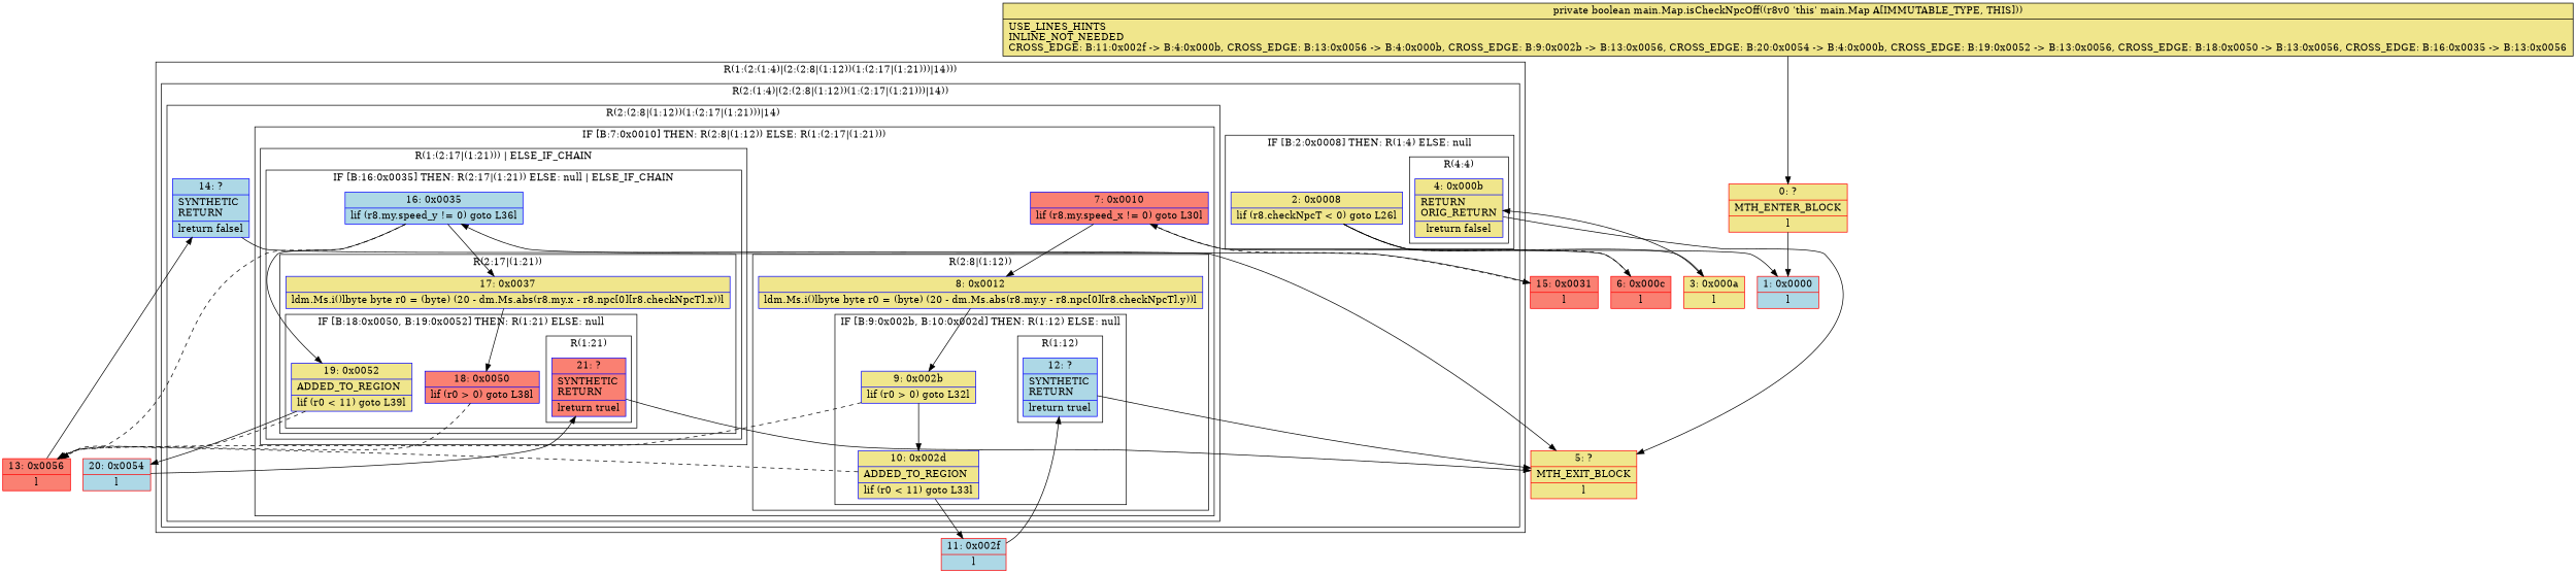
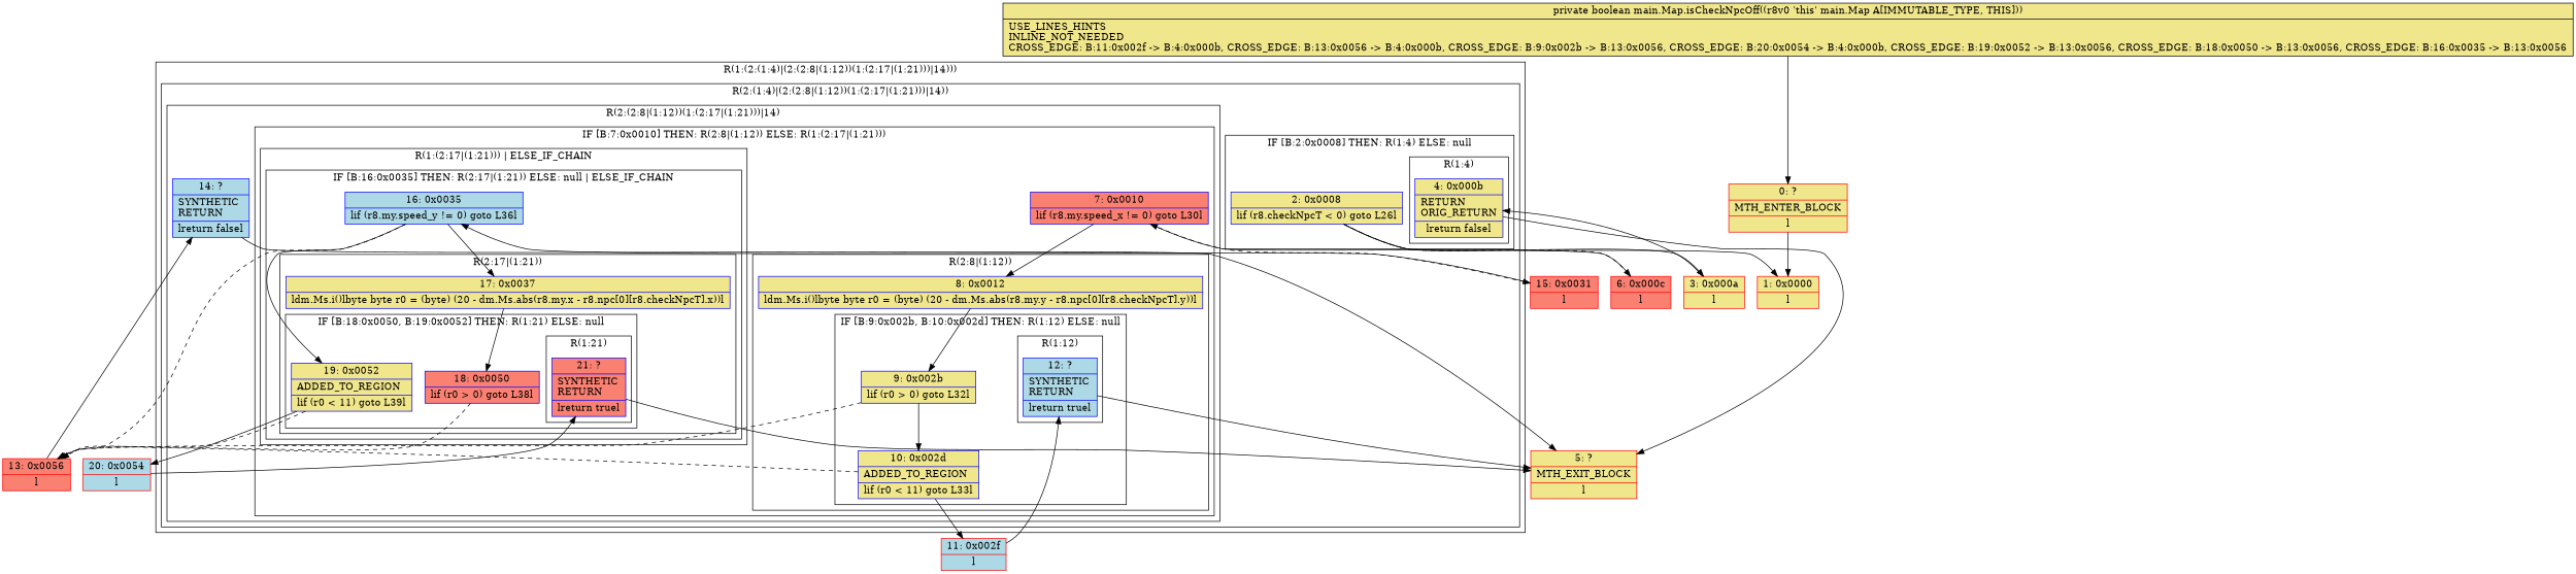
  digraph {
    node [color=blue fillcolor=khaki shape=record style=filled]
    n1 [label="{4\:\ 0x000b|RETURN\lORIG_RETURN\l|lreturn falsel}"]
    n2 [label="{2\:\ 0x0008|lif (r8.checkNpcT \< 0) goto L26l}"]
    n3 [fillcolor=lightblue label="{12\:\ ?|SYNTHETIC\lRETURN\l|lreturn truel}"]
    n4 [label="{9\:\ 0x002b|lif (r0 \> 0) goto L32l}"]
    n5 [label="{10\:\ 0x002d|ADDED_TO_REGION\l|lif (r0 \< 11) goto L33l}"]
    n6 [label="{8\:\ 0x0012|ldm.Ms.i()lbyte byte r0 = (byte) (20 \- dm.Ms.abs(r8.my.y \- r8.npc[0][r8.checkNpcT].y))l}"]
    n7 [fillcolor=salmon label="{21\:\ ?|SYNTHETIC\lRETURN\l|lreturn truel}"]
    n8 [fillcolor=salmon label="{18\:\ 0x0050|lif (r0 \> 0) goto L38l}"]
    n9 [label="{19\:\ 0x0052|ADDED_TO_REGION\l|lif (r0 \< 11) goto L39l}"]
    n10 [label="{17\:\ 0x0037|ldm.Ms.i()lbyte byte r0 = (byte) (20 \- dm.Ms.abs(r8.my.x \- r8.npc[0][r8.checkNpcT].x))l}"]
    n11 [fillcolor=lightblue label="{16\:\ 0x0035|lif (r8.my.speed_y != 0) goto L36l}"]
    n12 [fillcolor=salmon label="{7\:\ 0x0010|lif (r8.my.speed_x != 0) goto L30l}"]
    n13 [fillcolor=lightblue label="{14\:\ ?|SYNTHETIC\lRETURN\l|lreturn falsel}"]
    n14 [color=red label="{5\:\ ?|MTH_EXIT_BLOCK\l|l}"]
    n15 [color=red label="{3\:\ 0x000a|l}"]
    n16 [color=red fillcolor=salmon label="{6\:\ 0x000c|l}"]
-   n17 [color=red fillcolor=lightblue label="{1\:\ 0x0000|l}"]
+   n17 [color=red label="{1\:\ 0x0000|l}"]
    n18 [color=red fillcolor=salmon label="{13\:\ 0x0056|l}"]
    n19 [color=red fillcolor=lightblue label="{11\:\ 0x002f|l}"]
    n20 [color=red fillcolor=lightblue label="{20\:\ 0x0054|l}"]
    n21 [color=red fillcolor=salmon label="{15\:\ 0x0031|l}"]
    n22 [color=red label="{0\:\ ?|MTH_ENTER_BLOCK\l|l}"]
    n23 [label="{private boolean main.Map.isCheckNpcOff((r8v0 'this' main.Map A[IMMUTABLE_TYPE, THIS]))  | USE_LINES_HINTS\lINLINE_NOT_NEEDED\lCROSS_EDGE: B:11:0x002f \-\> B:4:0x000b, CROSS_EDGE: B:13:0x0056 \-\> B:4:0x000b, CROSS_EDGE: B:9:0x002b \-\> B:13:0x0056, CROSS_EDGE: B:20:0x0054 \-\> B:4:0x000b, CROSS_EDGE: B:19:0x0052 \-\> B:13:0x0056, CROSS_EDGE: B:18:0x0050 \-\> B:13:0x0056, CROSS_EDGE: B:16:0x0035 \-\> B:13:0x0056\l}" color=""]
    subgraph cluster_1 {
      label="R(1:(2:(1:4)|(2:(2:8|(1:12))(1:(2:17|(1:21)))|14)))"
      subgraph cluster_2 {
        label="R(2:(1:4)|(2:(2:8|(1:12))(1:(2:17|(1:21)))|14))"
        subgraph cluster_3 {
          label="IF [B:2:0x0008] THEN: R(1:4) ELSE: null"
          n2
          subgraph cluster_4 {
-           label="R(4:4)"
+           label="R(1:4)"
            n1
          }
        }
        subgraph cluster_5 {
          label="R(2:(2:8|(1:12))(1:(2:17|(1:21)))|14)"
          n13
          subgraph cluster_6 {
            label="IF [B:7:0x0010] THEN: R(2:8|(1:12)) ELSE: R(1:(2:17|(1:21)))"
            n12
            subgraph cluster_7 {
              label="R(2:8|(1:12))"
              n6
              subgraph cluster_8 {
                label="IF [B:9:0x002b, B:10:0x002d] THEN: R(1:12) ELSE: null"
                n4
                n5
                subgraph cluster_9 {
                  label="R(1:12)"
                  n3
                }
              }
            }
            subgraph cluster_10 {
              label="R(1:(2:17|(1:21))) | ELSE_IF_CHAIN\l"
              subgraph cluster_11 {
                label="IF [B:16:0x0035] THEN: R(2:17|(1:21)) ELSE: null | ELSE_IF_CHAIN\l"
                n11
                subgraph cluster_12 {
                  label="R(2:17|(1:21))"
                  n10
                  subgraph cluster_13 {
                    label="IF [B:18:0x0050, B:19:0x0052] THEN: R(1:21) ELSE: null"
                    n8
                    n9
                    subgraph cluster_14 {
                      label="R(1:21)"
                      n7
                    }
                  }
                }
              }
            }
          }
        }
      }
    }
    n1 -> n14
    n2 -> n15
    n2 -> n16 [style=dashed]
    n2 -> n17
    n3 -> n14
    n4 -> n5
    n4 -> n18 [style=dashed]
    n5 -> n18 [style=dashed]
    n5 -> n19
    n6 -> n4
    n7 -> n14
    n8 -> n18 [style=dashed]
    n9 -> n18 [style=dashed]
    n9 -> n20
    n10 -> n8
    n11 -> n9
    n11 -> n10
    n11 -> n18 [style=dashed]
    n12 -> n6
    n12 -> n21 [style=dashed]
    n13 -> n14
    n15 -> n1
    n16 -> n12
    n18 -> n13
    n19 -> n3
    n20 -> n7
    n21 -> n11
    n22 -> n17
    n23 -> n22
  }
